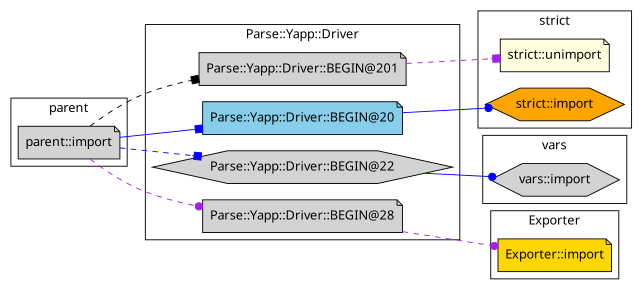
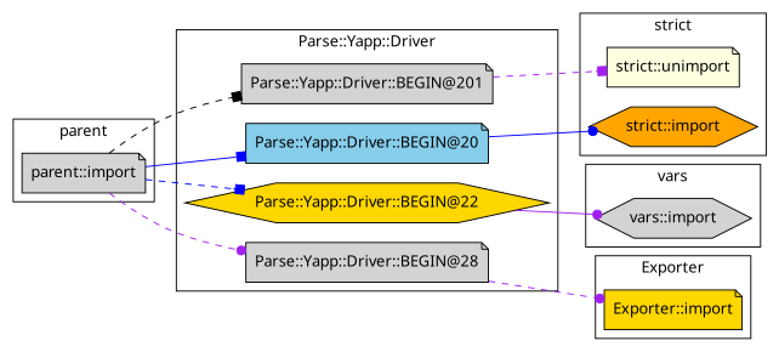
  digraph {
    fontname="Noto Sans"
    rankdir=LR
    node [fillcolor=lightgrey fontname="Noto Sans" shape=note style=filled]
    edge [arrowhead=box color=blue fontname="Noto Sans" style=dashed]
    "Exporter::import" [fillcolor=gold]
    "Parse::Yapp::Driver::BEGIN@201"
-   "Parse::Yapp::Driver::BEGIN@22" [shape=hexagon]
+   "Parse::Yapp::Driver::BEGIN@22" [fillcolor=gold shape=hexagon]
    "Parse::Yapp::Driver::BEGIN@28"
    "Parse::Yapp::Driver::BEGIN@20" [fillcolor=skyblue]
    "parent::import"
    "vars::import" [shape=hexagon]
    "strict::unimport" [fillcolor=lightyellow]
    "strict::import" [fillcolor=orange shape=hexagon]
    subgraph cluster_1 {
      label=Exporter
      "Exporter::import"
    }
    subgraph cluster_2 {
      label="Parse::Yapp::Driver"
      "Parse::Yapp::Driver::BEGIN@201"
      "Parse::Yapp::Driver::BEGIN@22"
      "Parse::Yapp::Driver::BEGIN@28"
      "Parse::Yapp::Driver::BEGIN@20"
    }
    subgraph cluster_3 {
      label=parent
      "parent::import"
    }
    subgraph cluster_4 {
      label=vars
      "vars::import"
    }
    subgraph cluster_5 {
      label="strict"
      "strict::unimport"
      "strict::import"
    }
    "Parse::Yapp::Driver::BEGIN@201" -> "strict::unimport" [color=purple]
-   "Parse::Yapp::Driver::BEGIN@22" -> "vars::import" [arrowhead=dot style=solid]
+   "Parse::Yapp::Driver::BEGIN@22" -> "vars::import" [arrowhead=dot color=purple style=solid]
    "Parse::Yapp::Driver::BEGIN@28" -> "Exporter::import" [arrowhead=dot color=purple]
    "Parse::Yapp::Driver::BEGIN@20" -> "strict::import" [arrowhead=dot style=solid]
    "parent::import" -> "Parse::Yapp::Driver::BEGIN@201" [color=black]
    "parent::import" -> "Parse::Yapp::Driver::BEGIN@22"
    "parent::import" -> "Parse::Yapp::Driver::BEGIN@28" [arrowhead=dot color=purple]
    "parent::import" -> "Parse::Yapp::Driver::BEGIN@20" [style=solid]
  }
